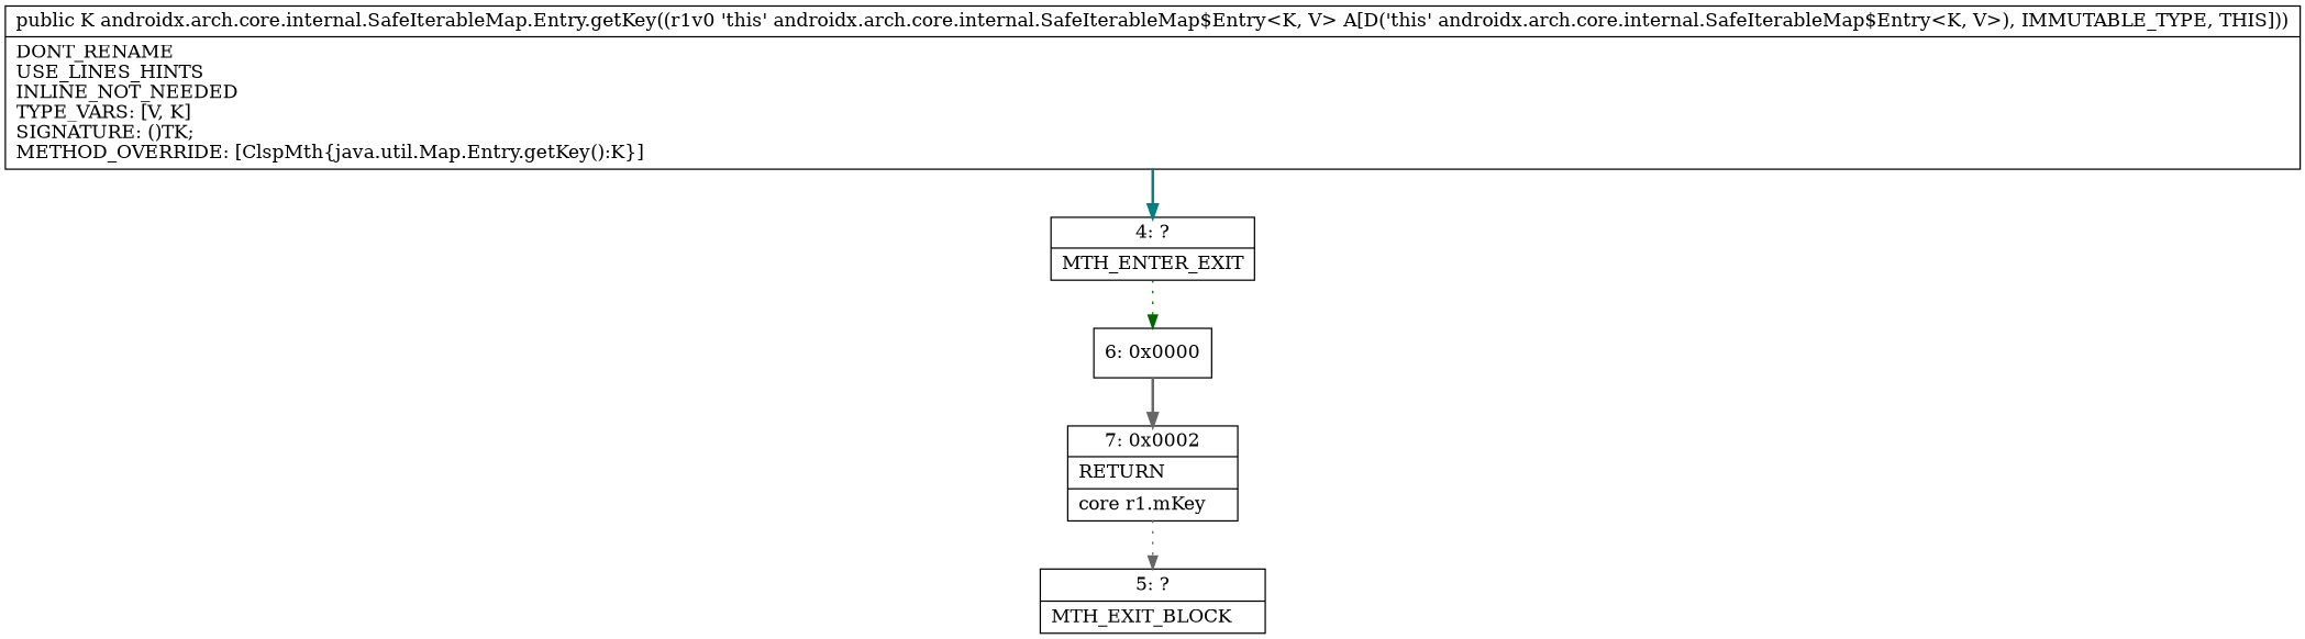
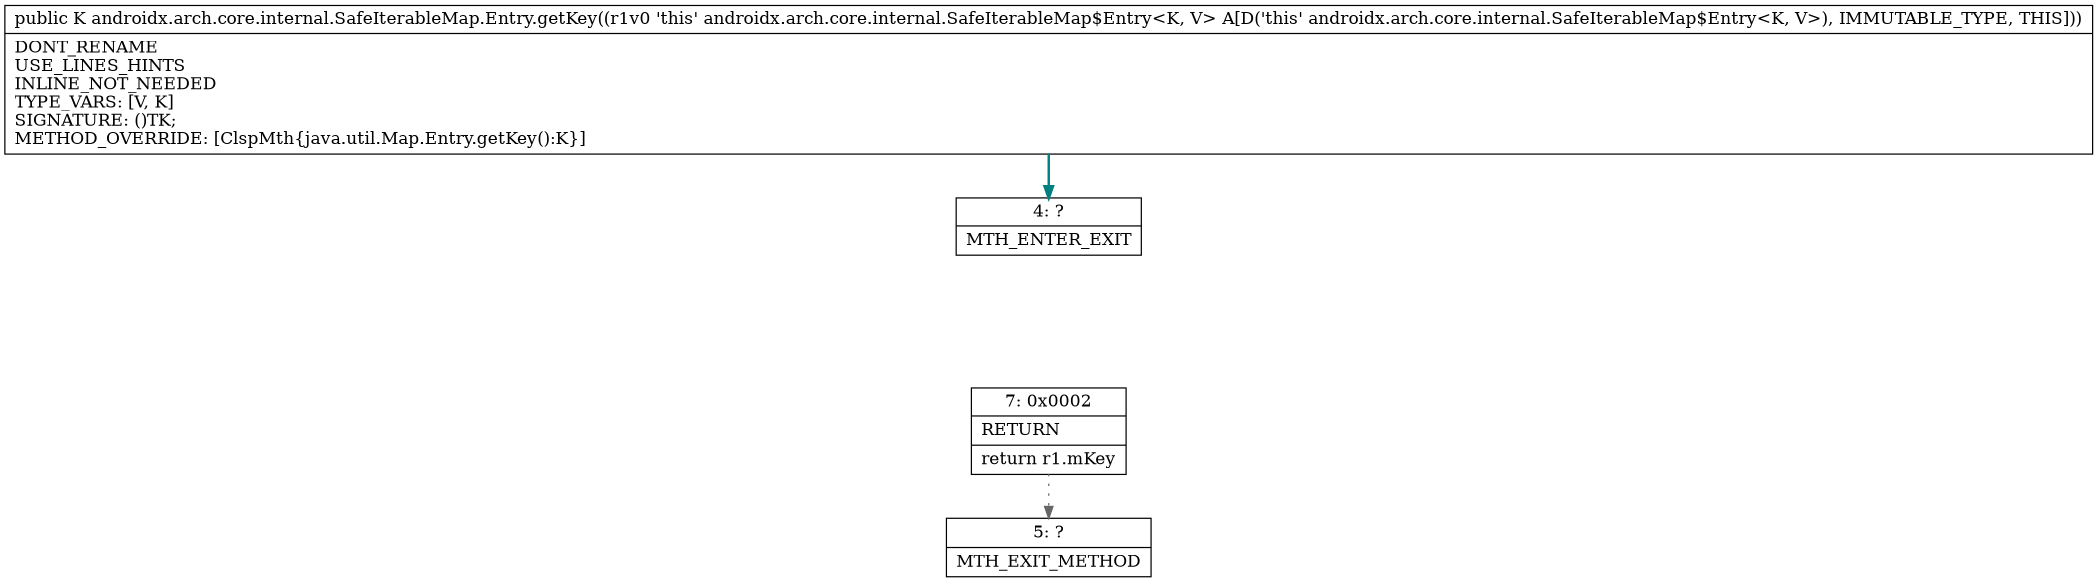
  digraph {
    node [shape=record]
    edge [color=gray40 style=dotted]
    n1 [label="{4\:\ ?|MTH_ENTER_EXIT\l}"]
-   n2 [label="{6\:\ 0x0000}"]
-   n3 [label="{7\:\ 0x0002|RETURN\l|core r1.mKey\l}"]
-   n4 [label="{5\:\ ?|MTH_EXIT_BLOCK\l}"]
+   n3 [label="{7\:\ 0x0002|RETURN\l|return r1.mKey\l}"]
+   n4 [label="{5\:\ ?|MTH_EXIT_METHOD\l}"]
    n5 [label="{public K androidx.arch.core.internal.SafeIterableMap.Entry.getKey((r1v0 'this' androidx.arch.core.internal.SafeIterableMap$Entry\<K, V\> A[D('this' androidx.arch.core.internal.SafeIterableMap$Entry\<K, V\>), IMMUTABLE_TYPE, THIS]))  | DONT_RENAME\lUSE_LINES_HINTS\lINLINE_NOT_NEEDED\lTYPE_VARS: [V, K]\lSIGNATURE: ()TK;\lMETHOD_OVERRIDE: [ClspMth\{java.util.Map.Entry.getKey():K\}]\l}"]
-   n1 -> n2 [color=darkgreen]
-   n2 -> n3 [style=bold]
    n3 -> n4
    n5 -> n1 [color=teal style=bold]
  }
